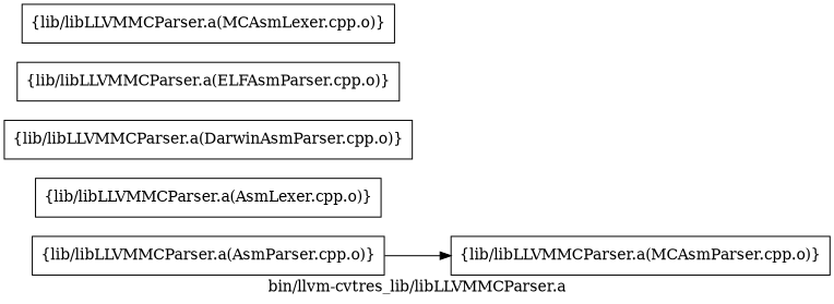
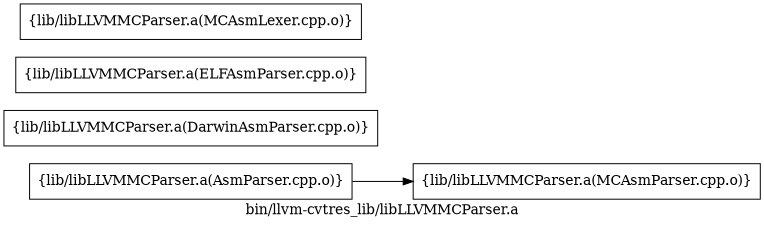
  digraph {
    label="bin/llvm-cvtres_lib/libLLVMMCParser.a"
    rankdir=LR
    node [group=0 shape=box]
    n1 [label="{lib/libLLVMMCParser.a(AsmParser.cpp.o)}"]
    n2 [label="{lib/libLLVMMCParser.a(MCAsmParser.cpp.o)}"]
-   n3 [label="{lib/libLLVMMCParser.a(AsmLexer.cpp.o)}"]
    n4 [label="{lib/libLLVMMCParser.a(DarwinAsmParser.cpp.o)}"]
    n5 [label="{lib/libLLVMMCParser.a(ELFAsmParser.cpp.o)}"]
    n6 [label="{lib/libLLVMMCParser.a(MCAsmLexer.cpp.o)}"]
    subgraph sub_1 {
      rank=same
      n1
    }
    n1 -> n2
  }
